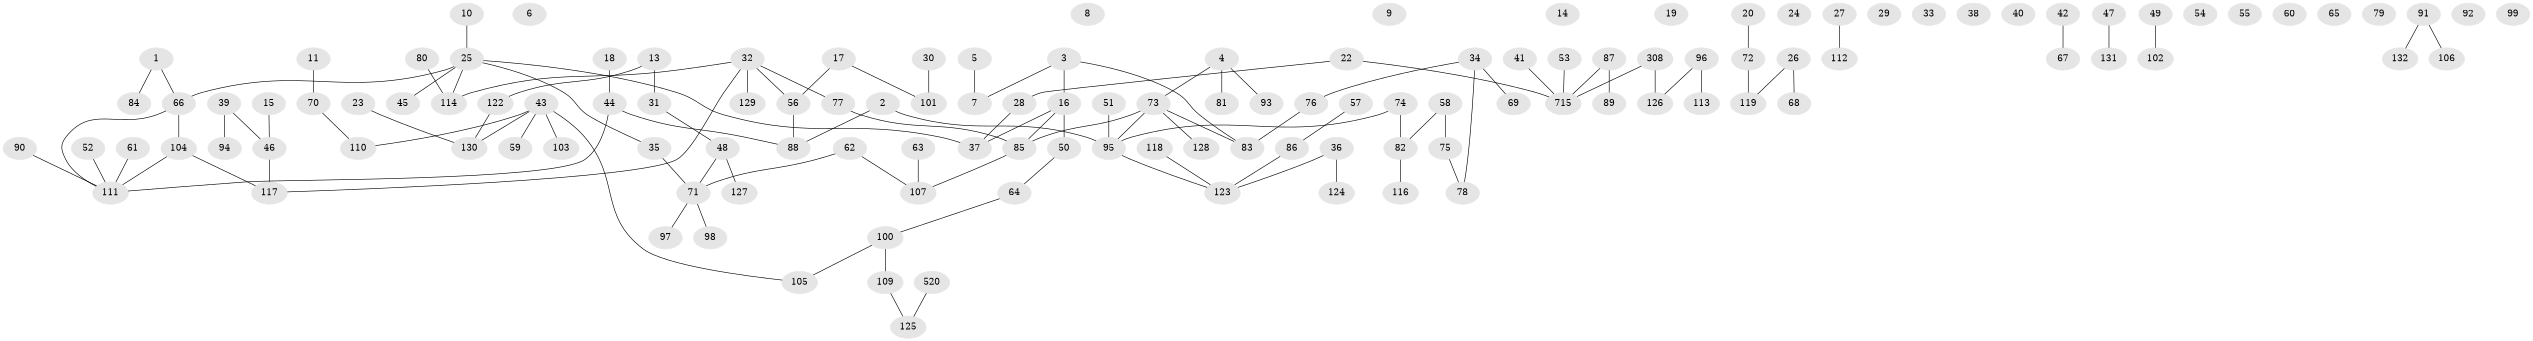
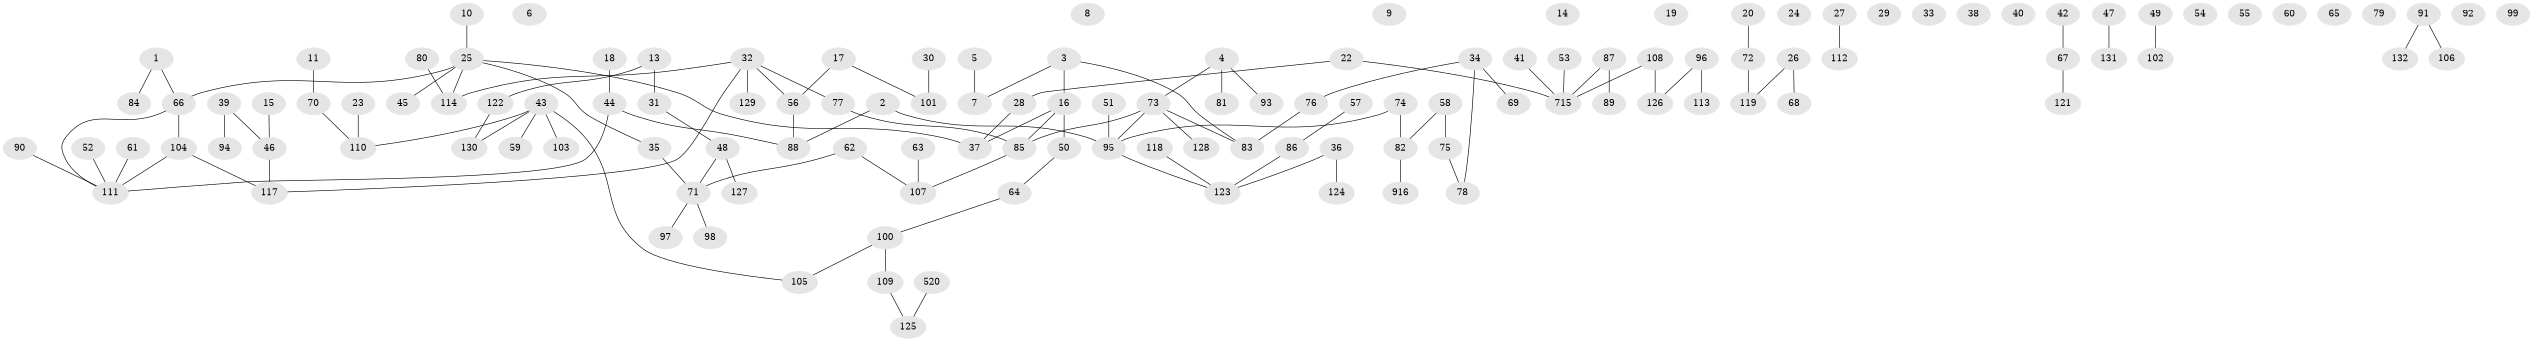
  graph {
    node [color=gray90 style=filled]
    1
    66
    84
    111
    104
    2
    88
    95
    123
    3
    7
    16
    83
    37
    50
    85
    4
    73
    81
    93
    128
    5
    6
    8
    9
    10
    25
    114
    35
    45
    11
    70
    110
    13
    31
    122
    48
    130
    14
    15
    46
    117
    64
    107
    17
    56
    101
    18
    44
    19
    20
    72
    119
    22
    28
    n56 [label=715]
    23
    24
    71
    26
    68
    27
    112
    29
    30
    32
    77
    129
    33
    34
    69
    76
    78
    97
    98
    36
    124
    38
    39
    94
    40
    41
    42
    67
+   121
    43
    59
    103
    105
    47
    131
    127
    49
    102
    100
    51
    52
    53
    54
    55
    57
    86
    58
    75
    82
-   116
+   116 [label=916]
    60
    61
    62
    63
    109
    65
    74
    79
    80
    87
    89
    90
    91
    132
    106
    92
    96
    113
    126
    99
    125
-   108 [label=308]
+   108
    118
    n130 [label=520]
    1 -- 66
    1 -- 84
    66 -- 111
    66 -- 104
    104 -- 111
    104 -- 117
    2 -- 88
    2 -- 95
    95 -- 123
    3 -- 7
    3 -- 16
    3 -- 83
    16 -- 37
    16 -- 50
    16 -- 85
    50 -- 64
    85 -- 107
    4 -- 73
    4 -- 81
    4 -- 93
    73 -- 95
    73 -- 83
    73 -- 85
    73 -- 128
    5 -- 7
    10 -- 25
    25 -- 66
    25 -- 37
    25 -- 114
    25 -- 35
    25 -- 45
    35 -- 71
    11 -- 70
    70 -- 110
    13 -- 31
    13 -- 122
    31 -- 48
    122 -- 130
    48 -- 71
    48 -- 127
    15 -- 46
    46 -- 117
    64 -- 100
    17 -- 56
    17 -- 101
    56 -- 88
    18 -- 44
    44 -- 111
    44 -- 88
    20 -- 72
    72 -- 119
    22 -- 28
    22 -- n56
    28 -- 37
-   23 -- 130
+   23 -- 110
    71 -- 97
    71 -- 98
    26 -- 119
    26 -- 68
    27 -- 112
    30 -- 101
    32 -- 114
    32 -- 117
    32 -- 56
    32 -- 77
    32 -- 129
    77 -- 85
    34 -- 69
    34 -- 76
    34 -- 78
    76 -- 83
    36 -- 123
    36 -- 124
    39 -- 46
    39 -- 94
    41 -- n56
    42 -- 67
+   67 -- 121
    43 -- 110
    43 -- 130
    43 -- 59
    43 -- 103
    43 -- 105
    47 -- 131
    49 -- 102
    100 -- 105
    100 -- 109
    51 -- 95
    52 -- 111
    53 -- n56
    57 -- 86
    86 -- 123
    58 -- 75
    58 -- 82
    75 -- 78
    82 -- 116
    61 -- 111
    62 -- 107
    62 -- 71
    63 -- 107
    109 -- 125
    74 -- 95
    74 -- 82
    80 -- 114
    87 -- n56
    87 -- 89
    90 -- 111
    91 -- 132
    91 -- 106
    96 -- 113
    96 -- 126
    108 -- n56
    108 -- 126
    118 -- 123
    n130 -- 125
  }
